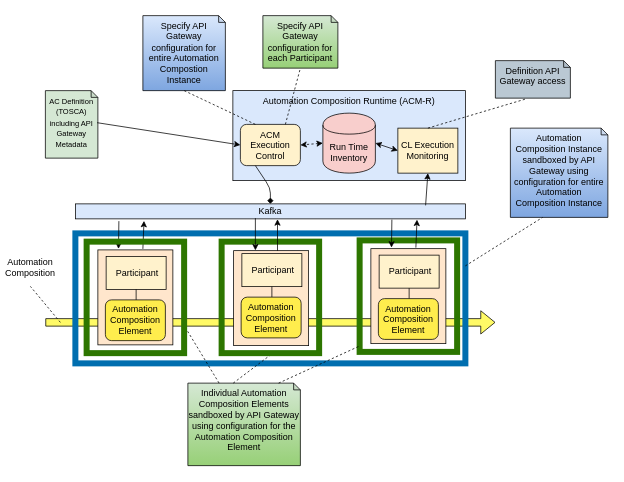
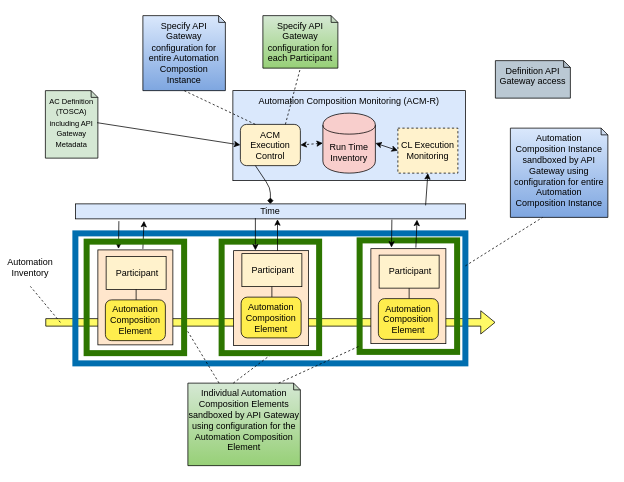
  <mxCell id="0" />
  <mxCell id="1" parent="0" />
  <mxCell id="2" value="" style="shape=flexArrow;endArrow=classic;html=1;strokeColor=#000000;strokeWidth=1;fillColor=#FFFA66;fontColor=#000000;" parent="1" edge="1"><mxGeometry width="50" height="50" relative="1" as="geometry"><mxPoint x="60" y="429" as="sourcePoint" /><mxPoint x="660" y="429" as="targetPoint" /></mxGeometry></mxCell>
  <mxCell id="3" value="" style="group;fontColor=#ffffff;strokeColor=none;fillColor=none;" parent="1" vertex="1" connectable="0"><mxGeometry x="130" y="293.66" width="490" height="190" as="geometry" /></mxCell>
  <mxCell id="4" value="" style="rounded=0;whiteSpace=wrap;html=1;fillColor=none;strokeWidth=8;strokeColor=#006EAF;fontColor=#ffffff;" parent="3" vertex="1"><mxGeometry x="-30" y="16.68" width="520" height="173.32" as="geometry" /></mxCell>
  <mxCell id="5" value="" style="rounded=0;whiteSpace=wrap;html=1;fillColor=#ffe6cc;strokeColor=#000000;verticalAlign=bottom;fontColor=#000000;" parent="3" vertex="1"><mxGeometry y="38.71" width="100" height="126.63" as="geometry" /></mxCell>
  <mxCell id="6" value="&amp;nbsp;Participant" style="rounded=0;whiteSpace=wrap;html=1;fillColor=#fff2cc;strokeColor=#000000;fontColor=#000000;" parent="3" vertex="1"><mxGeometry x="11" y="47.34" width="80" height="44" as="geometry" /></mxCell>
  <mxCell id="7" value="" style="endArrow=none;html=1;fontColor=#000000;entryX=0.5;entryY=1;entryDx=0;entryDy=0;strokeColor=#000000;" parent="3" target="6" edge="1"><mxGeometry width="50" height="50" relative="1" as="geometry"><mxPoint x="51" y="105.34" as="sourcePoint" /><mxPoint x="147.158" y="214.216" as="targetPoint" /></mxGeometry></mxCell>
  <mxCell id="8" value="Automation Composition Element" style="rounded=1;whiteSpace=wrap;html=1;labelBackgroundColor=none;fillColor=#FFED4D;strokeColor=#000000;fontColor=#000000;" parent="3" vertex="1"><mxGeometry x="10" y="105.34" width="80" height="54.35" as="geometry" /></mxCell>
  <mxCell id="9" value="" style="endArrow=classic;html=1;entryX=0.25;entryY=0;entryDx=0;entryDy=0;fontColor=#000000;strokeColor=#000000;" parent="3" edge="1"><mxGeometry width="50" height="50" relative="1" as="geometry"><mxPoint x="28" y="0.34" as="sourcePoint" /><mxPoint x="27.5" y="37.34" as="targetPoint" /></mxGeometry></mxCell>
  <mxCell id="10" value="" style="endArrow=classic;html=1;exitX=0.038;exitY=1.133;exitDx=0;exitDy=0;exitPerimeter=0;entryX=0.25;entryY=0;entryDx=0;entryDy=0;fontColor=#000000;strokeColor=#000000;" parent="3" edge="1"><mxGeometry width="50" height="50" relative="1" as="geometry"><mxPoint x="60" y="37.34" as="sourcePoint" /><mxPoint x="61.5" as="targetPoint" /></mxGeometry></mxCell>
  <mxCell id="11" value="" style="rounded=0;whiteSpace=wrap;html=1;fillColor=none;strokeWidth=8;strokeColor=#2D7600;fontColor=#ffffff;" parent="1" vertex="1"><mxGeometry x="115" y="321.36" width="130" height="148.66" as="geometry" /></mxCell>
- <mxCell id="12" value="Automation Composition Runtime (ACM-R)" style="rounded=0;whiteSpace=wrap;html=1;fillColor=#dae8fc;strokeColor=#000000;verticalAlign=top;fontColor=#000000;" parent="1" vertex="1"><mxGeometry x="310" y="120" width="310" height="120" as="geometry" /></mxCell>
+ <mxCell id="12" value="Automation Composition Monitoring (ACM-R)" style="rounded=0;whiteSpace=wrap;html=1;fillColor=#dae8fc;strokeColor=#000000;verticalAlign=top;fontColor=#000000;" parent="1" vertex="1"><mxGeometry x="310" y="120" width="310" height="120" as="geometry" /></mxCell>
  <mxCell id="13" value="&lt;div&gt;Run Time Inventory&lt;/div&gt;" style="shape=cylinder;whiteSpace=wrap;html=1;boundedLbl=1;backgroundOutline=1;fillColor=#f8cecc;strokeColor=#000000;fontColor=#000000;" parent="1" vertex="1"><mxGeometry x="430" y="150" width="70" height="80" as="geometry" /></mxCell>
  <mxCell id="14" value="&lt;div&gt;&lt;font style=&quot;font-size: 10px&quot;&gt;AC Definition (TOSCA)&lt;br&gt;including API Gateway Metadata&lt;br&gt;&lt;/font&gt;&lt;/div&gt;&lt;div&gt;&lt;font style=&quot;font-size: 10px&quot;&gt;&lt;br&gt;&lt;/font&gt;&lt;/div&gt;" style="shape=note;whiteSpace=wrap;html=1;backgroundOutline=1;darkOpacity=0.05;fillColor=#d5e8d4;strokeColor=#000000;size=9;verticalAlign=top;fontColor=#000000;" parent="1" vertex="1"><mxGeometry x="60" y="120" width="70" height="90" as="geometry" /></mxCell>
  <mxCell id="15" value="&lt;div&gt;ACM Execution Control&lt;br&gt;&lt;/div&gt;" style="whiteSpace=wrap;html=1;fillColor=#fff2cc;strokeColor=#000000;verticalAlign=top;fontColor=#000000;rounded=1;" parent="1" vertex="1"><mxGeometry x="320" y="165" width="80" height="55" as="geometry" /></mxCell>
  <mxCell id="16" value="" style="endArrow=classic;startArrow=classic;html=1;entryX=1;entryY=0.5;entryDx=0;entryDy=0;exitX=0;exitY=0.5;exitDx=0;exitDy=0;fontColor=#000000;strokeColor=#000000;dashed=1;" parent="1" source="13" target="15" edge="1"><mxGeometry width="50" height="50" relative="1" as="geometry"><mxPoint x="70" y="440" as="sourcePoint" /><mxPoint x="120" y="390" as="targetPoint" /></mxGeometry></mxCell>
- <mxCell id="17" value="Kafka" style="rounded=0;whiteSpace=wrap;html=1;fillColor=#dae8fc;strokeColor=#000000;fontColor=#000000;" parent="1" vertex="1"><mxGeometry x="100" y="271" width="520" height="20" as="geometry" /></mxCell>
- <mxCell id="18" value="&lt;div&gt;CL Execution Monitoring&lt;br&gt;&lt;/div&gt;" style="rounded=0;whiteSpace=wrap;html=1;fillColor=#fff2cc;strokeColor=#000000;fontColor=#000000;" parent="1" vertex="1"><mxGeometry x="530" y="170" width="80" height="60" as="geometry" /></mxCell>
+ <mxCell id="17" value="Time" style="rounded=0;whiteSpace=wrap;html=1;fillColor=#dae8fc;strokeColor=#000000;fontColor=#000000;" parent="1" vertex="1"><mxGeometry x="100" y="271" width="520" height="20" as="geometry" /></mxCell>
+ <mxCell id="18" value="&lt;div&gt;CL Execution Monitoring&lt;br&gt;&lt;/div&gt;" style="rounded=0;whiteSpace=wrap;html=1;fillColor=#fff2cc;strokeColor=#000000;fontColor=#000000;dashed=1;" parent="1" vertex="1"><mxGeometry x="530" y="170" width="80" height="60" as="geometry" /></mxCell>
  <mxCell id="19" value="" style="endArrow=classic;startArrow=classic;html=1;entryX=1;entryY=0.5;entryDx=0;entryDy=0;exitX=0;exitY=0.5;exitDx=0;exitDy=0;fontColor=#000000;strokeColor=#000000;" parent="1" source="18" target="13" edge="1"><mxGeometry width="50" height="50" relative="1" as="geometry"><mxPoint x="440" y="200" as="sourcePoint" /><mxPoint x="410" y="185" as="targetPoint" /></mxGeometry></mxCell>
  <mxCell id="20" value="" style="endArrow=classic;html=1;exitX=0.898;exitY=0.1;exitDx=0;exitDy=0;exitPerimeter=0;entryX=0.5;entryY=1;entryDx=0;entryDy=0;fontColor=#000000;strokeColor=#000000;" parent="1" source="17" target="18" edge="1"><mxGeometry width="50" height="50" relative="1" as="geometry"><mxPoint x="370" y="215" as="sourcePoint" /><mxPoint x="372" y="337" as="targetPoint" /></mxGeometry></mxCell>
- <mxCell id="21" value="Automation&lt;br&gt;Composition" style="text;html=1;strokeColor=none;fillColor=none;align=center;verticalAlign=middle;whiteSpace=wrap;rounded=0;fontColor=#000000;strokeWidth=0;" parent="1" vertex="1"><mxGeometry x="20" y="341" width="40" height="30" as="geometry" /></mxCell>
+ <mxCell id="21" value="Automation&lt;br&gt;Inventory" style="text;html=1;strokeColor=none;fillColor=none;align=center;verticalAlign=middle;whiteSpace=wrap;rounded=0;fontColor=#000000;strokeWidth=0;" parent="1" vertex="1"><mxGeometry x="20" y="341" width="40" height="30" as="geometry" /></mxCell>
  <mxCell id="22" value="" style="endArrow=none;dashed=1;html=1;fontColor=#000000;strokeColor=#000000;" parent="1" edge="1"><mxGeometry width="50" height="50" relative="1" as="geometry"><mxPoint x="80" y="429" as="sourcePoint" /><mxPoint x="40" y="381" as="targetPoint" /></mxGeometry></mxCell>
  <mxCell id="23" value="" style="endArrow=classic;html=1;exitX=0.986;exitY=0.475;exitDx=0;exitDy=0;entryX=0;entryY=0.5;entryDx=0;entryDy=0;exitPerimeter=0;fontColor=#000000;strokeColor=#000000;" parent="1" source="14" target="15" edge="1"><mxGeometry width="50" height="50" relative="1" as="geometry"><mxPoint x="130" y="175" as="sourcePoint" /><mxPoint x="320" y="175" as="targetPoint" /></mxGeometry></mxCell>
  <mxCell id="24" value="" style="endArrow=diamond;html=1;exitX=0.25;exitY=1;exitDx=0;exitDy=0;entryX=0.5;entryY=0;entryDx=0;entryDy=0;fontColor=#000000;strokeColor=#000000;" parent="1" source="15" target="17" edge="1"><mxGeometry width="50" height="50" relative="1" as="geometry"><mxPoint x="360" y="205" as="sourcePoint" /><mxPoint x="350" y="350" as="targetPoint" /><Array as="points"><mxPoint x="360" y="250" /></Array></mxGeometry></mxCell>
  <mxCell id="25" value="Specify API Gateway configuration for entire Automation Compostion Instance&lt;br&gt;&lt;div&gt;&lt;font style=&quot;font-size: 10px&quot;&gt;&lt;br&gt;&lt;/font&gt;&lt;/div&gt;" style="shape=note;whiteSpace=wrap;html=1;backgroundOutline=1;darkOpacity=0.05;fillColor=#dae8fc;strokeColor=#000000;size=9;verticalAlign=top;gradientColor=#7ea6e0;fontColor=#000000;" parent="1" vertex="1"><mxGeometry x="190" y="20" width="110" height="100" as="geometry" /></mxCell>
  <mxCell id="26" value="" style="endArrow=none;dashed=1;html=1;entryX=0.5;entryY=1;entryDx=0;entryDy=0;entryPerimeter=0;exitX=0.25;exitY=0;exitDx=0;exitDy=0;fontColor=#000000;strokeColor=#000000;" parent="1" source="15" target="25" edge="1"><mxGeometry width="50" height="50" relative="1" as="geometry"><mxPoint x="160" y="390" as="sourcePoint" /><mxPoint x="210" y="340" as="targetPoint" /></mxGeometry></mxCell>
  <mxCell id="27" value="Specify API Gateway configuration for each Participant&lt;br&gt;&lt;div&gt;&lt;font style=&quot;font-size: 10px&quot;&gt;&lt;br&gt;&lt;/font&gt;&lt;/div&gt;" style="shape=note;whiteSpace=wrap;html=1;backgroundOutline=1;darkOpacity=0.05;fillColor=#d5e8d4;strokeColor=#000000;size=9;verticalAlign=top;gradientColor=#97d077;fontColor=#000000;" parent="1" vertex="1"><mxGeometry x="350" y="20" width="100" height="70" as="geometry" /></mxCell>
  <mxCell id="28" value="" style="endArrow=none;dashed=1;html=1;entryX=0.5;entryY=1;entryDx=0;entryDy=0;entryPerimeter=0;exitX=0.75;exitY=0;exitDx=0;exitDy=0;fontColor=#000000;strokeColor=#000000;" parent="1" source="15" target="27" edge="1"><mxGeometry width="50" height="50" relative="1" as="geometry"><mxPoint x="362.059" y="175" as="sourcePoint" /><mxPoint x="325" y="70" as="targetPoint" /></mxGeometry></mxCell>
  <mxCell id="29" value="Definition API Gateway access&lt;br&gt;&lt;div&gt;&lt;font style=&quot;font-size: 10px&quot;&gt;&lt;br&gt;&lt;/font&gt;&lt;/div&gt;" style="shape=note;whiteSpace=wrap;html=1;backgroundOutline=1;darkOpacity=0.05;fillColor=#bac8d3;strokeColor=#000000;size=9;verticalAlign=top;fontColor=#000000;" parent="1" vertex="1"><mxGeometry x="660" y="80" width="100" height="50" as="geometry" /></mxCell>
- <mxCell id="30" value="" style="endArrow=none;dashed=1;html=1;entryX=0.41;entryY=1.02;entryDx=0;entryDy=0;entryPerimeter=0;exitX=0.5;exitY=0;exitDx=0;exitDy=0;fontColor=#000000;strokeColor=#000000;" parent="1" source="18" target="29" edge="1"><mxGeometry width="50" height="50" relative="1" as="geometry"><mxPoint x="390" y="175" as="sourcePoint" /><mxPoint x="450" y="50" as="targetPoint" /></mxGeometry></mxCell>
  <mxCell id="31" value="" style="group;fontColor=#000000;strokeColor=none;" parent="1" vertex="1" connectable="0"><mxGeometry x="311" y="290" width="116" height="181.02" as="geometry" /></mxCell>
  <mxCell id="32" value="" style="rounded=0;whiteSpace=wrap;html=1;fillColor=#ffe6cc;strokeColor=#000000;verticalAlign=bottom;fontColor=#000000;" parent="31" vertex="1"><mxGeometry y="43.37" width="100" height="126.63" as="geometry" /></mxCell>
  <mxCell id="33" value="&amp;nbsp;Participant" style="rounded=0;whiteSpace=wrap;html=1;fillColor=#fff2cc;strokeColor=#000000;fontColor=#000000;" parent="31" vertex="1"><mxGeometry x="11" y="47.34" width="80" height="44" as="geometry" /></mxCell>
  <mxCell id="34" value="" style="endArrow=none;html=1;fontColor=#000000;entryX=0.5;entryY=1;entryDx=0;entryDy=0;strokeColor=#000000;" parent="31" target="33" edge="1"><mxGeometry width="50" height="50" relative="1" as="geometry"><mxPoint x="51" y="105.34" as="sourcePoint" /><mxPoint x="147.158" y="214.216" as="targetPoint" /></mxGeometry></mxCell>
  <mxCell id="35" value="Automation Composition Element" style="rounded=1;whiteSpace=wrap;html=1;labelBackgroundColor=none;fillColor=#FFED4D;strokeColor=#000000;fontColor=#000000;" parent="31" vertex="1"><mxGeometry x="10" y="105.34" width="80" height="54.35" as="geometry" /></mxCell>
  <mxCell id="36" value="" style="group;fontColor=#000000;strokeColor=none;" parent="1" vertex="1" connectable="0"><mxGeometry x="494" y="292" width="115" height="187.37" as="geometry" /></mxCell>
  <mxCell id="37" value="" style="rounded=0;whiteSpace=wrap;html=1;fillColor=#ffe6cc;strokeColor=#000000;verticalAlign=bottom;fontColor=#000000;" parent="36" vertex="1"><mxGeometry y="38.71" width="100" height="126.63" as="geometry" /></mxCell>
  <mxCell id="38" value="&amp;nbsp;Participant" style="rounded=0;whiteSpace=wrap;html=1;fillColor=#fff2cc;strokeColor=#000000;fontColor=#000000;" parent="36" vertex="1"><mxGeometry x="11" y="47.34" width="80" height="44" as="geometry" /></mxCell>
  <mxCell id="39" value="" style="endArrow=none;html=1;fontColor=#000000;entryX=0.5;entryY=1;entryDx=0;entryDy=0;strokeColor=#000000;" parent="36" target="38" edge="1"><mxGeometry width="50" height="50" relative="1" as="geometry"><mxPoint x="51" y="105.34" as="sourcePoint" /><mxPoint x="147.158" y="214.216" as="targetPoint" /></mxGeometry></mxCell>
  <mxCell id="40" value="Automation Composition Element" style="rounded=1;whiteSpace=wrap;html=1;labelBackgroundColor=none;fillColor=#FFED4D;strokeColor=#000000;fontColor=#000000;" parent="36" vertex="1"><mxGeometry x="10" y="105.34" width="80" height="54.35" as="geometry" /></mxCell>
  <mxCell id="41" value="" style="rounded=0;whiteSpace=wrap;html=1;fillColor=none;strokeWidth=8;strokeColor=#2D7600;fontColor=#ffffff;" parent="36" vertex="1"><mxGeometry x="-15" y="27.7" width="130" height="148.66" as="geometry" /></mxCell>
  <mxCell id="42" value="" style="endArrow=classic;html=1;exitX=0.038;exitY=1.133;exitDx=0;exitDy=0;exitPerimeter=0;entryX=0.25;entryY=0;entryDx=0;entryDy=0;fontColor=#000000;strokeColor=#000000;" parent="36" edge="1"><mxGeometry width="50" height="50" relative="1" as="geometry"><mxPoint x="60" y="37.34" as="sourcePoint" /><mxPoint x="61.5" as="targetPoint" /></mxGeometry></mxCell>
  <mxCell id="43" value="" style="endArrow=classic;html=1;entryX=0.25;entryY=0;entryDx=0;entryDy=0;fontColor=#000000;strokeColor=#000000;" parent="36" edge="1"><mxGeometry width="50" height="50" relative="1" as="geometry"><mxPoint x="28" y="1.705e-13" as="sourcePoint" /><mxPoint x="27.5" y="37.34" as="targetPoint" /></mxGeometry></mxCell>
  <mxCell id="44" value="Automation Composition Instance sandboxed by API Gateway using configuration for entire Automation Composition Instance&lt;br&gt;&lt;div&gt;&lt;font style=&quot;font-size: 10px&quot;&gt;&lt;br&gt;&lt;/font&gt;&lt;/div&gt;" style="shape=note;whiteSpace=wrap;html=1;backgroundOutline=1;darkOpacity=0.05;fillColor=#dae8fc;strokeColor=#000000;size=9;verticalAlign=top;gradientColor=#7ea6e0;fontColor=#000000;" parent="1" vertex="1"><mxGeometry x="680" y="170" width="130" height="119" as="geometry" /></mxCell>
  <mxCell id="45" value="" style="endArrow=none;dashed=1;html=1;entryX=0.331;entryY=1;entryDx=0;entryDy=0;entryPerimeter=0;exitX=1;exitY=0.25;exitDx=0;exitDy=0;fontColor=#000000;strokeColor=#000000;" parent="1" source="4" target="44" edge="1"><mxGeometry width="50" height="50" relative="1" as="geometry"><mxPoint x="90" y="439" as="sourcePoint" /><mxPoint x="50" y="391" as="targetPoint" /></mxGeometry></mxCell>
  <mxCell id="46" value="Individual Automation Composition Elements sandboxed by API Gateway using configuration for the Automation Composition Element&lt;br&gt;&lt;div&gt;&lt;font style=&quot;font-size: 10px&quot;&gt;&lt;br&gt;&lt;/font&gt;&lt;/div&gt;" style="shape=note;whiteSpace=wrap;html=1;backgroundOutline=1;darkOpacity=0.05;fillColor=#d5e8d4;strokeColor=#000000;size=9;verticalAlign=top;gradientColor=#97d077;fontColor=#000000;" parent="1" vertex="1"><mxGeometry x="250" y="510" width="150" height="110" as="geometry" /></mxCell>
  <mxCell id="47" value="" style="endArrow=none;dashed=1;html=1;entryX=0.288;entryY=0.754;entryDx=0;entryDy=0;entryPerimeter=0;fontColor=#000000;strokeColor=#000000;" parent="1" source="46" target="4" edge="1"><mxGeometry width="50" height="50" relative="1" as="geometry"><mxPoint x="630" y="363.67" as="sourcePoint" /><mxPoint x="753.03" y="300" as="targetPoint" /></mxGeometry></mxCell>
  <mxCell id="48" value="" style="endArrow=none;dashed=1;html=1;entryX=0.5;entryY=1;entryDx=0;entryDy=0;exitX=0;exitY=0;exitDx=60.5;exitDy=0;exitPerimeter=0;fontColor=#000000;strokeColor=#000000;" parent="1" source="46" edge="1"><mxGeometry width="50" height="50" relative="1" as="geometry"><mxPoint x="318.542" y="551" as="sourcePoint" /><mxPoint x="362" y="471.02" as="targetPoint" /></mxGeometry></mxCell>
  <mxCell id="49" value="" style="endArrow=none;dashed=1;html=1;entryX=0.008;entryY=0.944;entryDx=0;entryDy=0;exitX=0;exitY=0;exitDx=121;exitDy=0;exitPerimeter=0;entryPerimeter=0;fontColor=#000000;strokeColor=#000000;" parent="1" source="46" target="41" edge="1"><mxGeometry width="50" height="50" relative="1" as="geometry"><mxPoint x="340.5" y="551" as="sourcePoint" /><mxPoint x="372" y="481.02" as="targetPoint" /></mxGeometry></mxCell>
  <mxCell id="50" value="" style="rounded=0;whiteSpace=wrap;html=1;fillColor=none;strokeWidth=8;strokeColor=#2D7600;fontColor=#ffffff;" parent="1" vertex="1"><mxGeometry x="295" y="321.36" width="130" height="148.66" as="geometry" /></mxCell>
  <mxCell id="51" value="" style="endArrow=classic;html=1;entryX=0.377;entryY=0.975;entryDx=0;entryDy=0;entryPerimeter=0;exitX=0.585;exitY=0.001;exitDx=0;exitDy=0;exitPerimeter=0;fontColor=#000000;strokeColor=#000000;" parent="1" source="32" edge="1"><mxGeometry width="50" height="50" relative="1" as="geometry"><mxPoint x="370" y="327" as="sourcePoint" /><mxPoint x="369.5" y="291.5" as="targetPoint" /></mxGeometry></mxCell>
  <mxCell id="52" value="" style="endArrow=classic;html=1;fontColor=#000000;strokeColor=#000000;" parent="1" edge="1"><mxGeometry width="50" height="50" relative="1" as="geometry"><mxPoint x="340" y="290" as="sourcePoint" /><mxPoint x="340" y="333" as="targetPoint" /></mxGeometry></mxCell>
